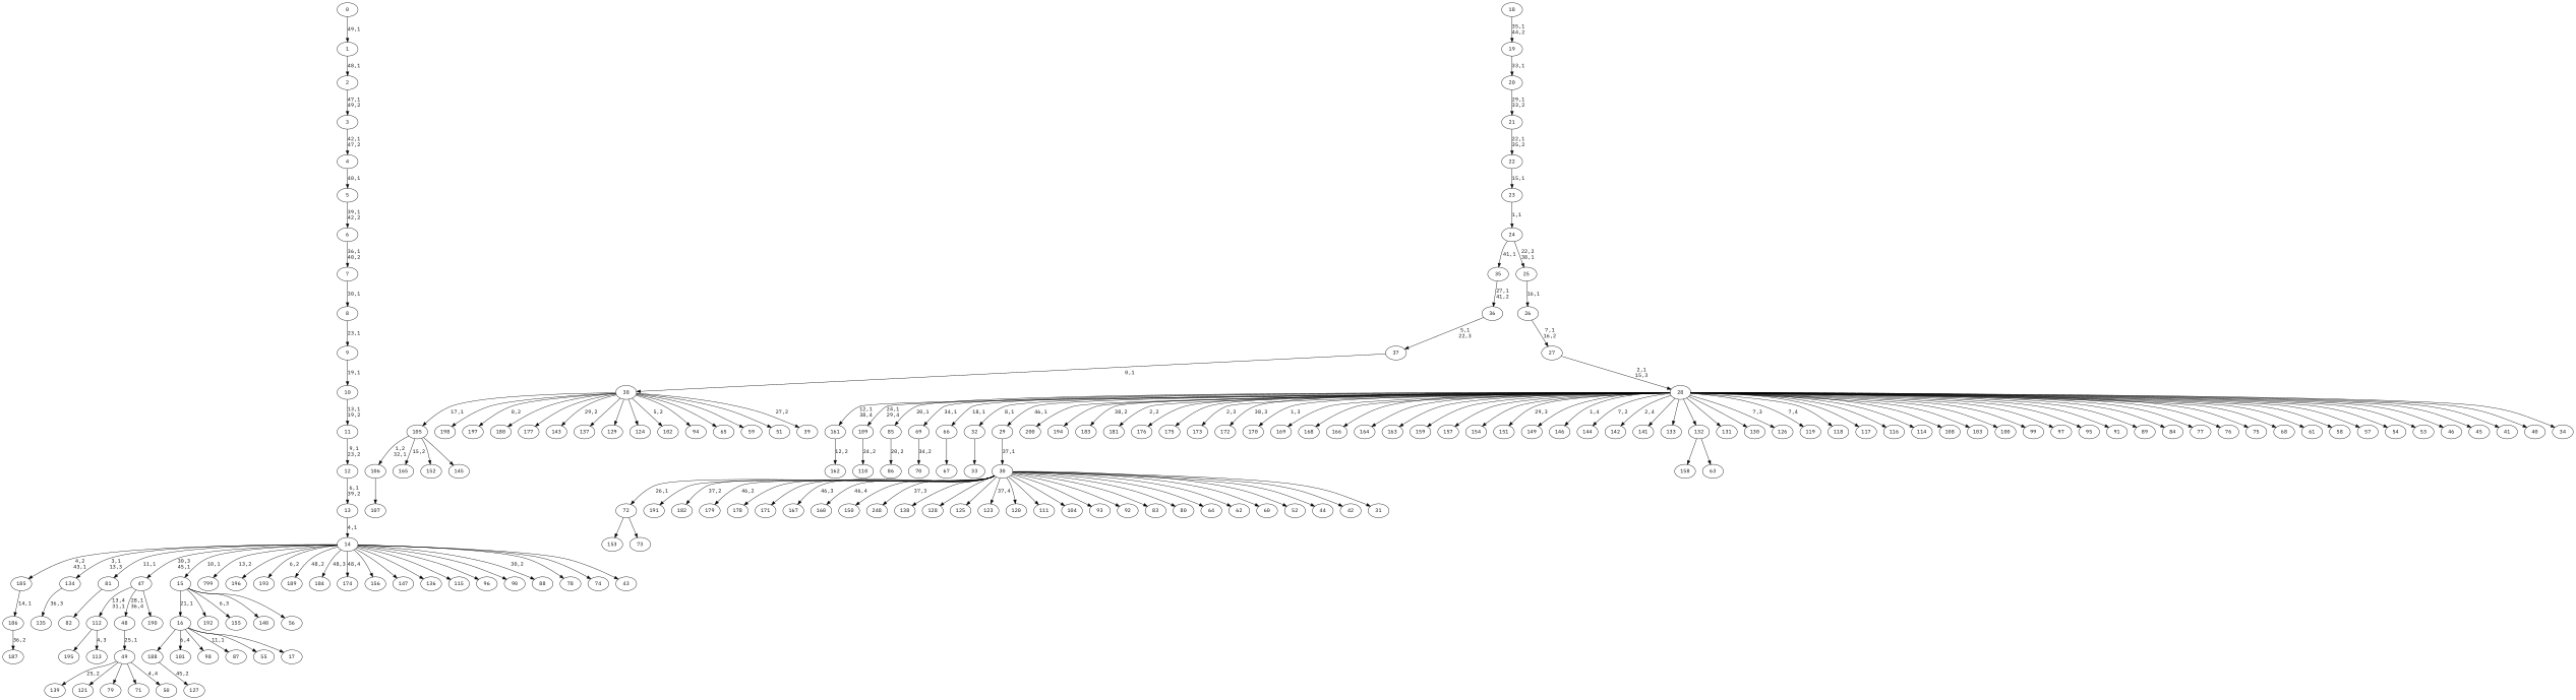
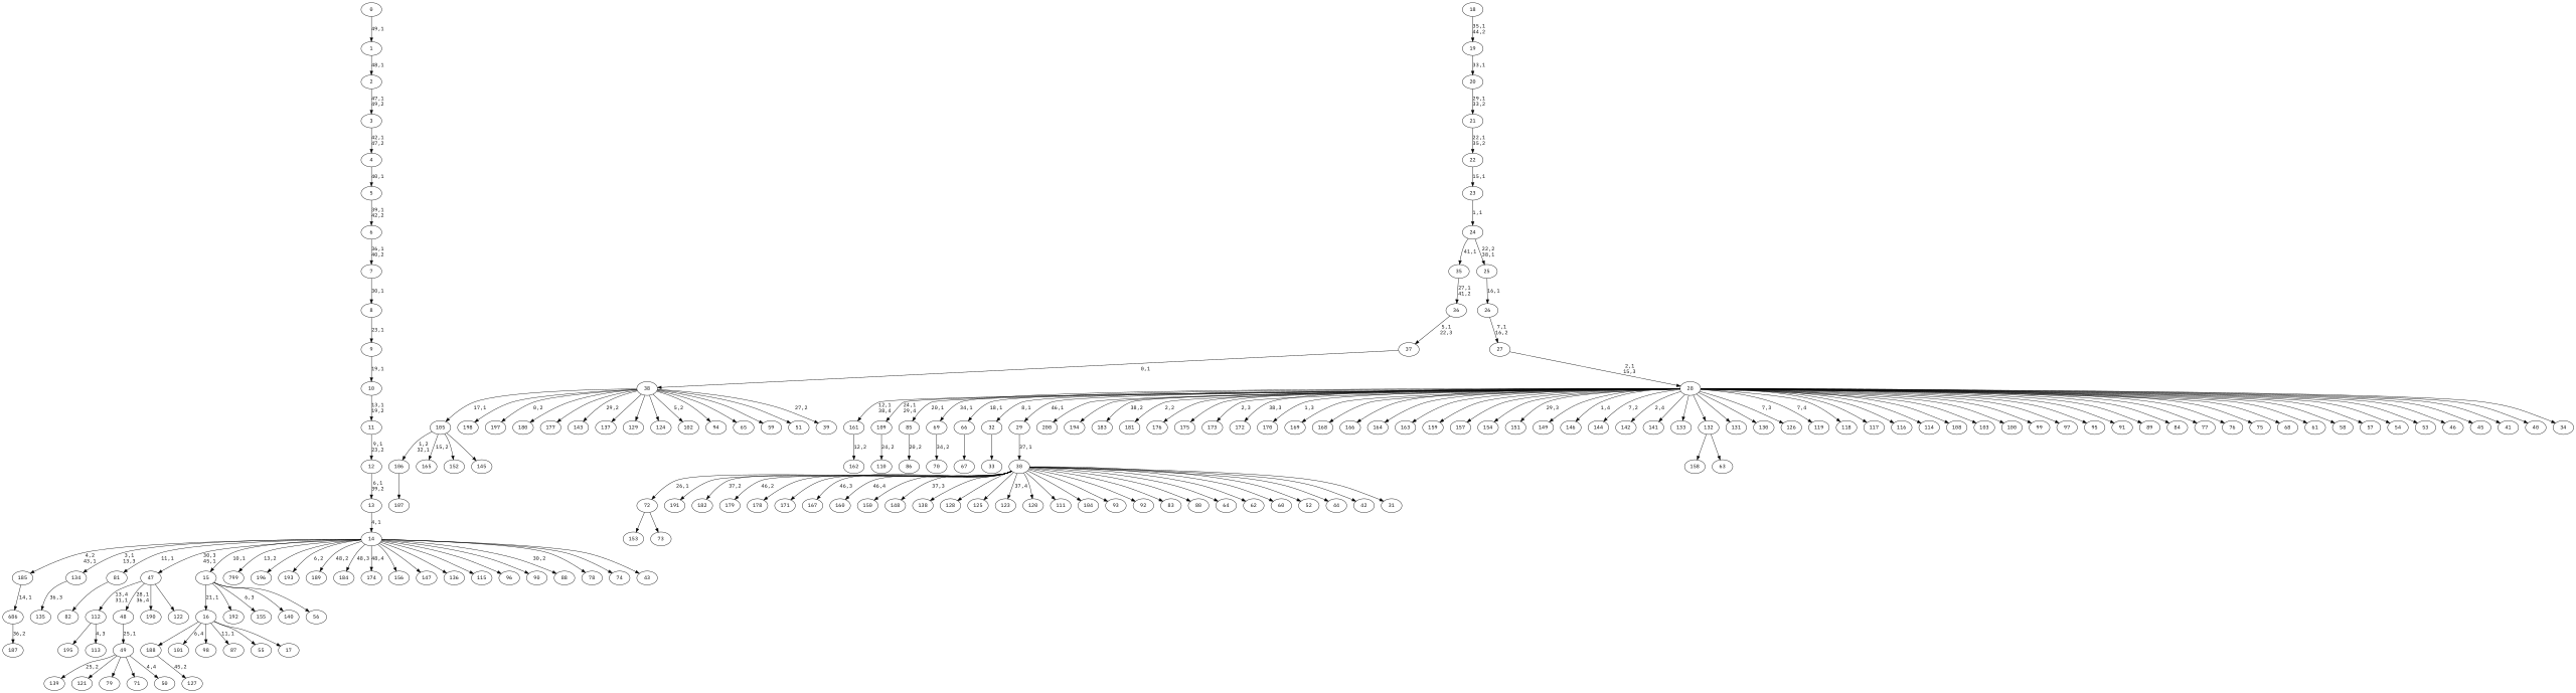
  digraph {
    fontname="IBM Plex Mono"
    node [fontname="IBM Plex Mono"]
    edge [fontname="IBM Plex Mono"]
-   186
+   186 [label=686]
    187
    185
    161
    162
    134
    135
    112
    195
    113
    109
    110
    106
    107
    105
    165
    152
    145
    85
    86
    81
    82
    72
    153
    73
    69
    70
    66
    67
    49
    139
    121
    79
    71
    50
    48
    47
    190
+   122
    38
    198
    197
    180
    177
    143
    137
    129
    124
    102
    94
    65
    59
    51
    39
    37
    36
    35
    32
    33
    30
    191
    182
    179
    178
    171
    167
    160
    150
-   148 [label=248]
+   148
    138
    128
    125
    123
    120
    111
    104
    93
    92
    83
    80
    64
    62
    60
    52
    44
    42
    31
    29
    28
    200
    194
    183
    181
    176
    175
    173
    172
    170
    169
    168
    166
    164
    163
    159
    157
    154
    151
    149
    146
    144
    142
    141
    133
    132
    131
    130
    126
    119
    118
    117
    116
    114
    108
    103
    100
    99
    97
    95
    91
    89
    84
    77
    76
    75
    68
    61
    58
    57
    54
    53
    46
    45
    41
    40
    34
    158
    63
    27
    26
    25
    24
    23
    22
    21
    20
    19
    18
    16
    188
    101
    98
    87
    55
    17
    127
    15
    192
    155
    140
    56
    14
    n172 [label=799]
    196
    193
    189
    184
    174
    156
    147
    136
    115
    96
    90
    88
    78
    74
    43
    13
    12
    11
    10
    9
    8
    7
    6
    5
    4
    3
    2
    1
    0
    186 -> 187 [label="36,2"]
    185 -> 186 [label="14,1"]
    161 -> 162 [label="12,2"]
    134 -> 135 [label="36,3"]
    112 -> 195
    112 -> 113 [label="4,3"]
    109 -> 110 [label="24,2"]
    106 -> 107
    105 -> 106 [label="1,2\n32,1"]
    105 -> 165 [label="15,2"]
    105 -> 152
    105 -> 145
    85 -> 86 [label="20,2"]
    81 -> 82
    72 -> 153
    72 -> 73
    69 -> 70 [label="34,2"]
    66 -> 67
    49 -> 139 [label="25,2"]
    49 -> 121
    49 -> 79
    49 -> 71
    49 -> 50 [label="4,4"]
    48 -> 49 [label="25,1"]
    47 -> 112 [label="13,4\n31,1"]
    47 -> 48 [label="28,1\n36,4"]
    47 -> 190
+   47 -> 122
    38 -> 105 [label="17,1"]
    38 -> 198
    38 -> 197 [label="0,2"]
    38 -> 180
    38 -> 177
    38 -> 143 [label="29,2"]
    38 -> 137
    38 -> 129
    38 -> 124
    38 -> 102 [label="5,2"]
    38 -> 94
    38 -> 65
    38 -> 59
    38 -> 51
    38 -> 39 [label="27,2"]
    37 -> 38 [label="0,1"]
    36 -> 37 [label="5,1\n22,3"]
    35 -> 36 [label="27,1\n41,2"]
    32 -> 33
    30 -> 72 [label="26,1"]
    30 -> 191
    30 -> 182 [label="37,2"]
    30 -> 179 [label="46,2"]
    30 -> 178
    30 -> 171
    30 -> 167 [label="46,3"]
    30 -> 160 [label="46,4"]
    30 -> 150
    30 -> 148 [label="37,3"]
    30 -> 138
    30 -> 128
    30 -> 125
    30 -> 123 [label="37,4"]
    30 -> 120
    30 -> 111
    30 -> 104
    30 -> 93
    30 -> 92
    30 -> 83
    30 -> 80
    30 -> 64
    30 -> 62
    30 -> 60
    30 -> 52
    30 -> 44
    30 -> 42
    30 -> 31
    29 -> 30 [label="37,1"]
    28 -> 161 [label="12,1\n38,4"]
    28 -> 109 [label="24,1\n29,4"]
    28 -> 85 [label="20,1"]
    28 -> 69 [label="34,1"]
    28 -> 66 [label="18,1"]
    28 -> 32 [label="8,1"]
    28 -> 29 [label="46,1"]
    28 -> 200
    28 -> 194
    28 -> 183 [label="38,2"]
    28 -> 181 [label="2,2"]
    28 -> 176
    28 -> 175
    28 -> 173 [label="2,3"]
    28 -> 172 [label="38,3"]
    28 -> 170 [label="1,3"]
    28 -> 169
    28 -> 168
    28 -> 166
    28 -> 164
    28 -> 163
    28 -> 159
    28 -> 157
    28 -> 154
    28 -> 151 [label="29,3"]
    28 -> 149
    28 -> 146 [label="1,4"]
    28 -> 144 [label="7,2"]
    28 -> 142 [label="2,4"]
    28 -> 141
    28 -> 133
    28 -> 132
    28 -> 131
    28 -> 130
    28 -> 126 [label="7,3"]
    28 -> 119 [label="7,4"]
    28 -> 118
    28 -> 117
    28 -> 116
    28 -> 114
    28 -> 108
    28 -> 103
    28 -> 100
    28 -> 99
    28 -> 97
    28 -> 95
    28 -> 91
    28 -> 89
    28 -> 84
    28 -> 77
    28 -> 76
    28 -> 75
    28 -> 68
    28 -> 61
    28 -> 58
    28 -> 57
    28 -> 54
    28 -> 53
    28 -> 46
    28 -> 45
    28 -> 41
    28 -> 40
    28 -> 34
    132 -> 158
    132 -> 63
    27 -> 28 [label="2,1\n15,3"]
    26 -> 27 [label="7,1\n16,2"]
    25 -> 26 [label="16,1"]
    24 -> 35 [label="41,1"]
    24 -> 25 [label="22,2\n38,1"]
    23 -> 24 [label="1,1"]
    22 -> 23 [label="15,1"]
    21 -> 22 [label="22,1\n35,2"]
    20 -> 21 [label="29,1\n33,2"]
    19 -> 20 [label="33,1"]
    18 -> 19 [label="35,1\n44,2"]
    16 -> 188
    16 -> 101 [label="6,4"]
    16 -> 98
    16 -> 87 [label="11,1"]
    16 -> 55
    16 -> 17
    188 -> 127 [label="45,2"]
    15 -> 16 [label="21,1"]
    15 -> 192
    15 -> 155 [label="6,3"]
    15 -> 140
    15 -> 56
    14 -> 185 [label="4,2\n43,1"]
    14 -> 134 [label="3,1\n13,3"]
    14 -> 81 [label="11,1"]
    14 -> 47 [label="30,3\n45,1"]
    14 -> 15 [label="10,1"]
    14 -> n172 [label="13,2"]
    14 -> 196
    14 -> 193 [label="6,2"]
    14 -> 189 [label="48,2"]
    14 -> 184 [label="48,3"]
    14 -> 174 [label="48,4"]
    14 -> 156
    14 -> 147
    14 -> 136
    14 -> 115
    14 -> 96
    14 -> 90
    14 -> 88 [label="30,2"]
    14 -> 78
    14 -> 74
    14 -> 43
    13 -> 14 [label="4,1"]
    12 -> 13 [label="6,1\n39,2"]
    11 -> 12 [label="9,1\n23,2"]
    10 -> 11 [label="13,1\n19,2"]
    9 -> 10 [label="19,1"]
    8 -> 9 [label="23,1"]
    7 -> 8 [label="30,1"]
    6 -> 7 [label="36,1\n40,2"]
    5 -> 6 [label="39,1\n42,2"]
    4 -> 5 [label="40,1"]
    3 -> 4 [label="42,1\n47,2"]
    2 -> 3 [label="47,1\n49,2"]
    1 -> 2 [label="48,1"]
    0 -> 1 [label="49,1"]
  }
